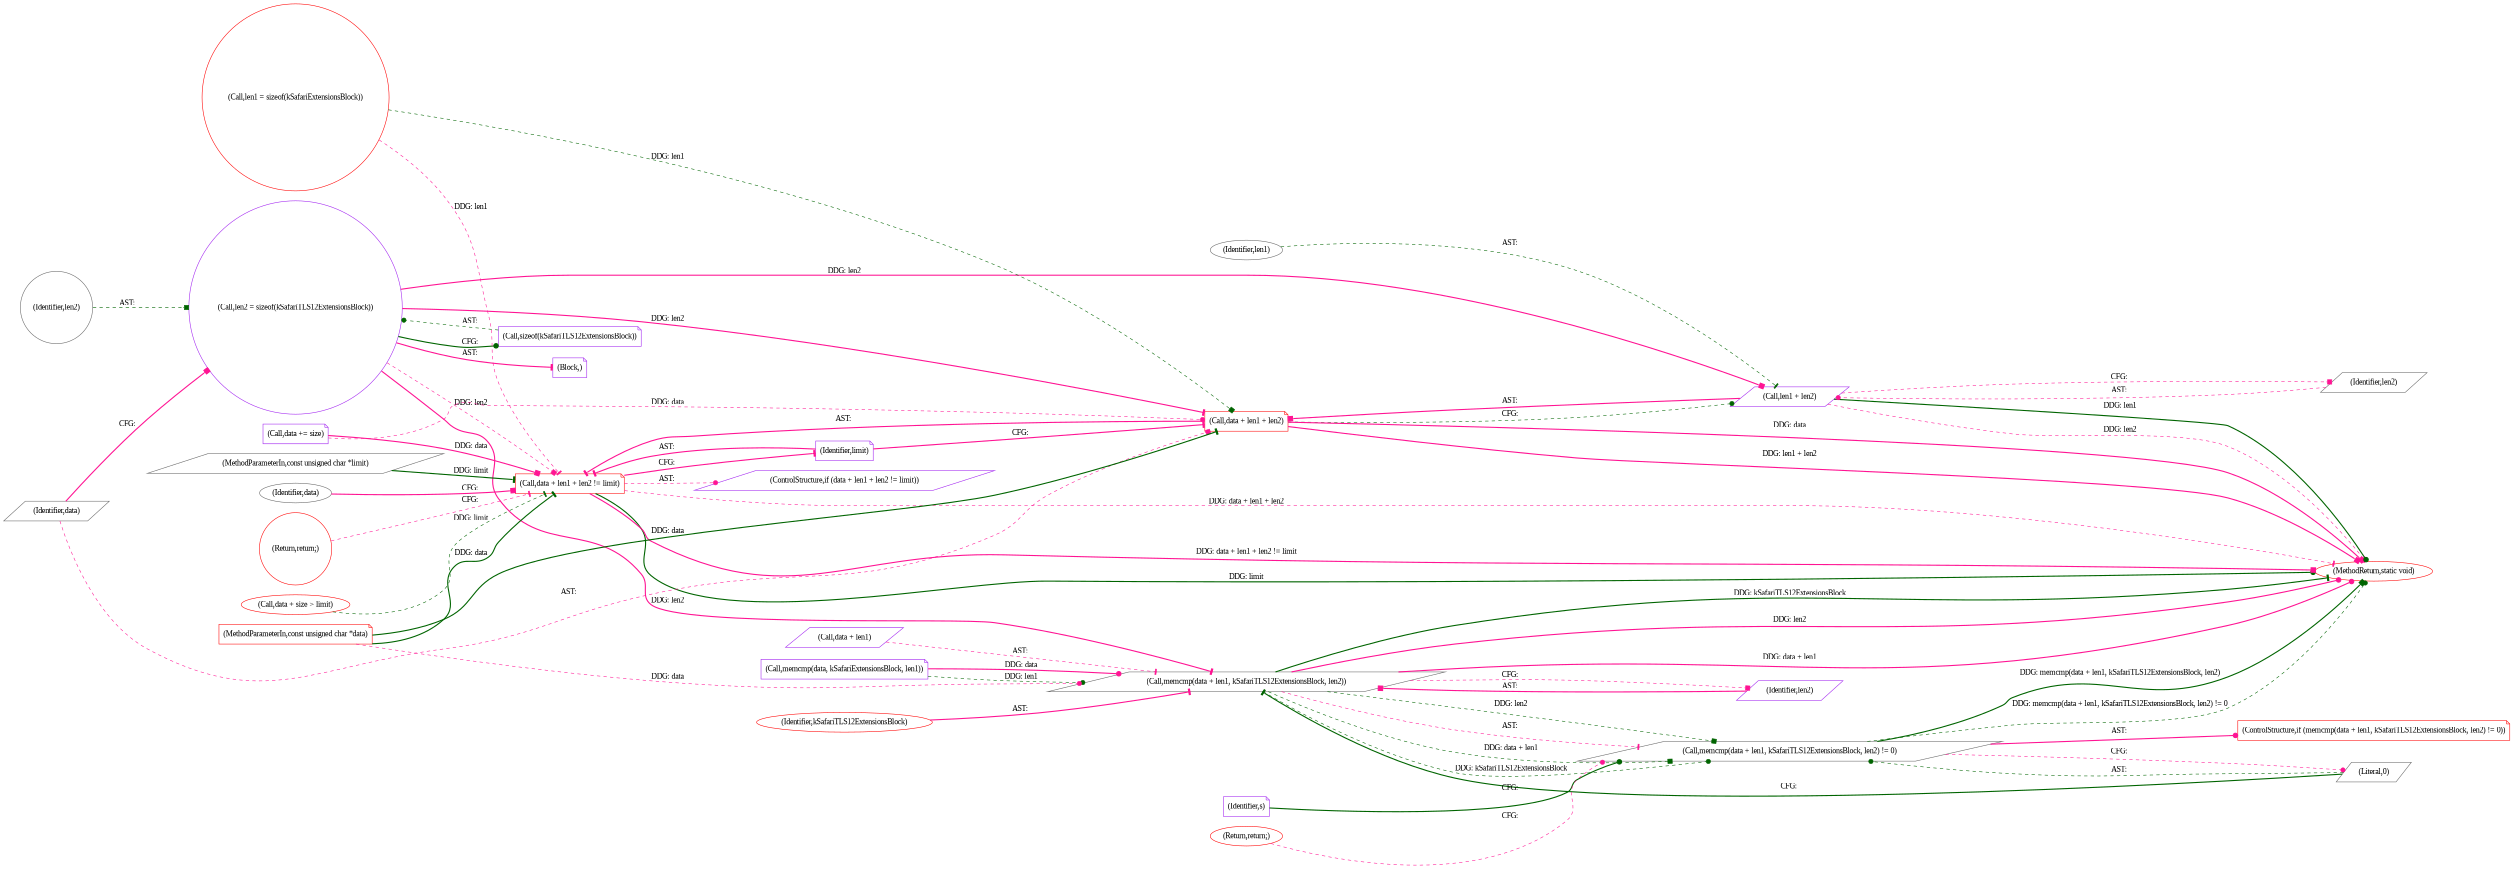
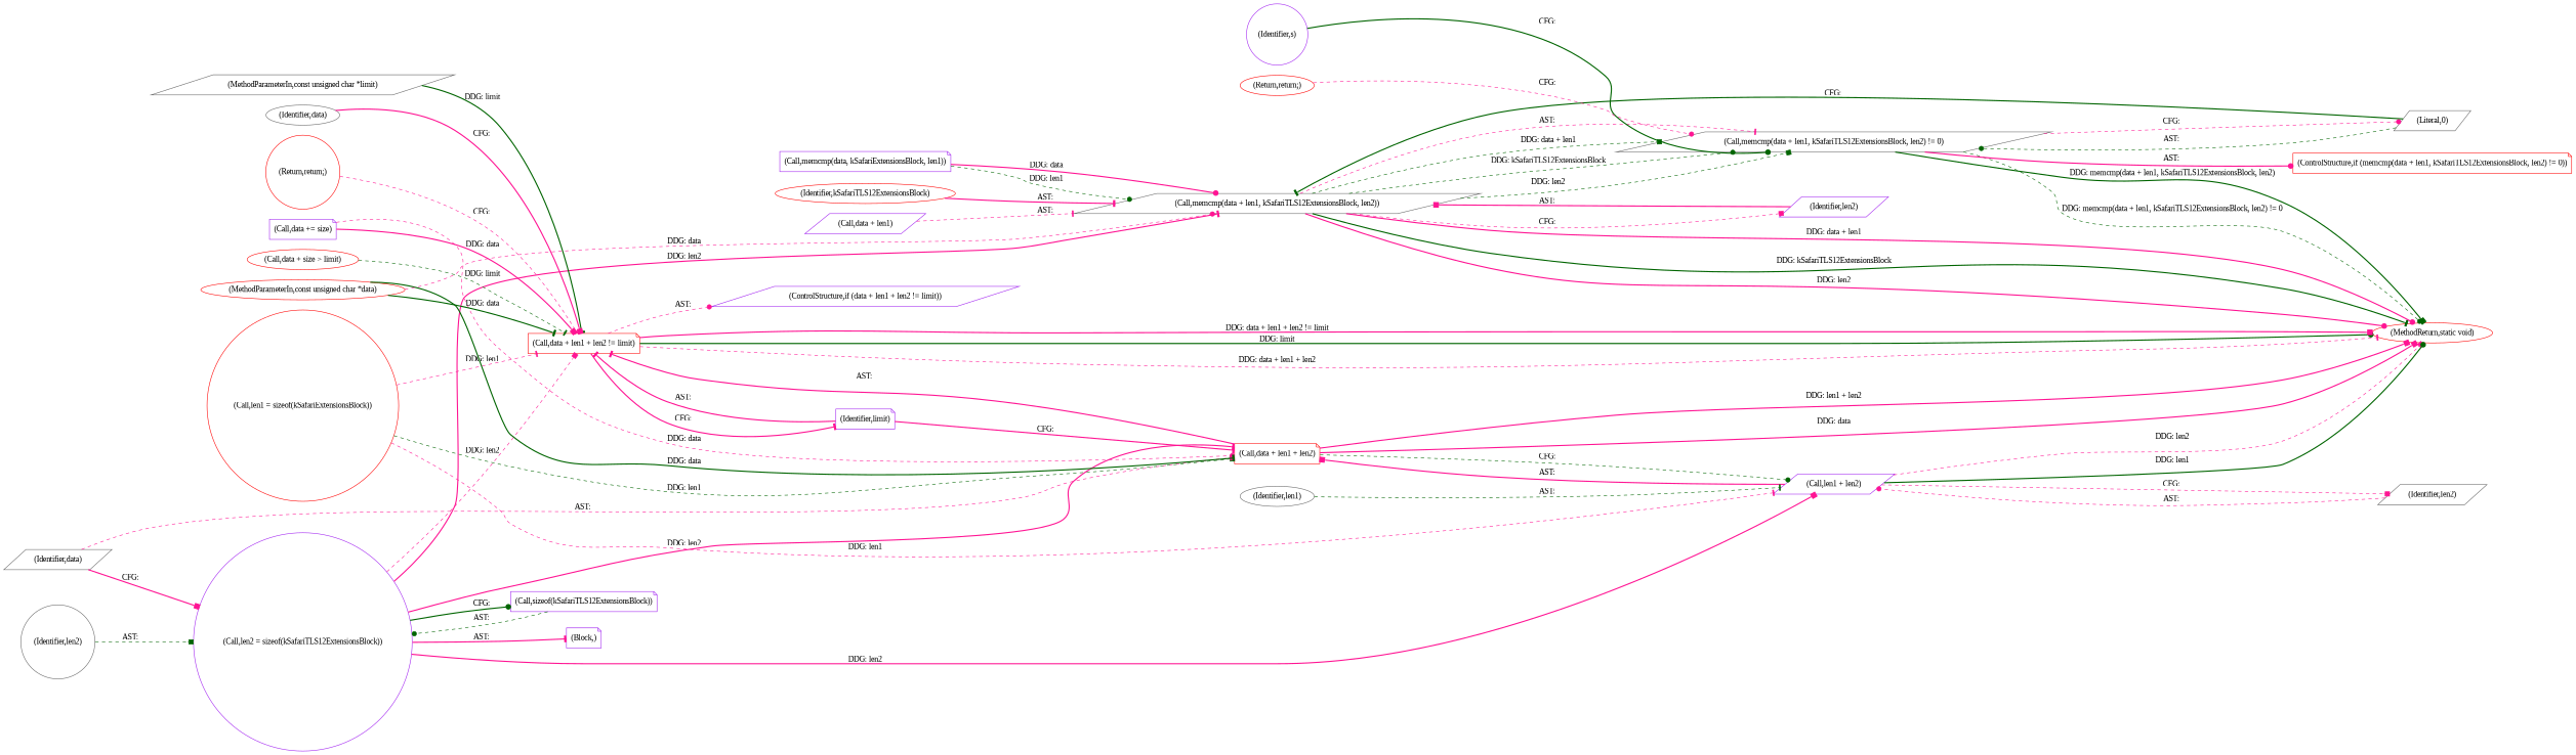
  digraph {
    fontname="Liberation Serif"
    rankdir=LR
    node [color=purple fontname="Liberation Serif" shape=parallelogram]
    edge [arrowhead=tee color=deeppink fontname="Liberation Serif" style=bold]
    n1 [label="(Call,len2 = sizeof(kSafariTLS12ExtensionsBlock))" shape=circle]
    n2 [color=red label="(Call,data + len1 + len2 != limit)" shape=note]
    n3 [color=red label="(Call,data + len1 + len2)" shape=note]
    n4 [label="(Call,len1 + len2)"]
    n5 [color=gray40 label="(Call,memcmp(data + len1, kSafariTLS12ExtensionsBlock, len2))"]
    n6 [label="(Call,sizeof(kSafariTLS12ExtensionsBlock))" shape=note]
    n7 [label="(Block,)" shape=note]
    n8 [label="(Identifier,limit)" shape=note]
    n9 [color=red label="(MethodReturn,static void)" shape=ellipse]
    n10 [label="(ControlStructure,if (data + len1 + len2 != limit))"]
    n11 [color=gray40 label="(Identifier,len2)"]
    n12 [color=gray40 label="(Call,memcmp(data + len1, kSafariTLS12ExtensionsBlock, len2) != 0)"]
    n13 [label="(Identifier,len2)"]
    n14 [color=gray40 label="(Literal,0)"]
    n15 [color=red label="(ControlStructure,if (memcmp(data + len1, kSafariTLS12ExtensionsBlock, len2) != 0))" shape=note]
    n16 [color=red label="(Call,data + size > limit)" shape=ellipse]
    n17 [color=red label="(Identifier,kSafariTLS12ExtensionsBlock)" shape=ellipse]
    n18 [label="(Call,data += size)" shape=note]
    n19 [color=red label="(Call,len1 = sizeof(kSafariExtensionsBlock))" shape=circle]
    n20 [color=gray40 label="(Identifier,data)"]
    n21 [label="(Call,data + len1)"]
    n22 [color=gray40 label="(MethodParameterIn,const unsigned char *limit)"]
    n23 [label="(Call,memcmp(data, kSafariExtensionsBlock, len1))" shape=note]
    n24 [color=gray40 label="(Identifier,len1)" shape=ellipse]
-   n25 [label="(Identifier,s)" shape=note]
-   n26 [color=red label="(MethodParameterIn,const unsigned char *data)" shape=note]
+   n25 [label="(Identifier,s)" shape=circle]
+   n26 [color=red label="(MethodParameterIn,const unsigned char *data)" shape=ellipse]
    n27 [color=red label="(Return,return;)" shape=ellipse]
    n28 [color=gray40 label="(Identifier,data)" shape=ellipse]
    n29 [color=gray40 label="(Identifier,len2)" shape=circle]
    n30 [color=red label="(Return,return;)" shape=circle]
    n1 -> n2 [arrowhead=box label="DDG: len2" style=dashed]
    n1 -> n3 [label="DDG: len2"]
    n1 -> n4 [arrowhead=box label="DDG: len2"]
    n1 -> n5 [label="DDG: len2"]
    n1 -> n6 [arrowhead=dot color=darkgreen label="CFG: "]
    n1 -> n7 [label="AST: "]
    n2 -> n8 [label="CFG: "]
    n2 -> n9 [arrowhead=dot color=darkgreen label="DDG: limit"]
    n2 -> n9 [label="DDG: data + len1 + len2" style=dashed]
    n2 -> n9 [arrowhead=box label="DDG: data + len1 + len2 != limit"]
    n2 -> n10 [arrowhead=dot label="AST: " style=dashed]
    n3 -> n2 [label="AST: "]
    n3 -> n4 [arrowhead=dot color=darkgreen label="CFG: " style=dashed]
    n3 -> n9 [arrowhead=box label="DDG: data"]
    n3 -> n9 [arrowhead=box label="DDG: len1 + len2"]
    n4 -> n3 [arrowhead=box label="AST: "]
    n4 -> n9 [arrowhead=box label="DDG: len2" style=dashed]
    n4 -> n9 [arrowhead=dot color=darkgreen label="DDG: len1"]
    n4 -> n11 [arrowhead=box label="CFG: " style=dashed]
    n5 -> n9 [color=darkgreen label="DDG: kSafariTLS12ExtensionsBlock"]
    n5 -> n9 [arrowhead=dot label="DDG: len2"]
    n5 -> n9 [arrowhead=dot label="DDG: data + len1"]
    n5 -> n12 [label="AST: " style=dashed]
    n5 -> n12 [arrowhead=box color=darkgreen label="DDG: data + len1" style=dashed]
    n5 -> n12 [arrowhead=dot color=darkgreen label="DDG: kSafariTLS12ExtensionsBlock" style=dashed]
    n5 -> n12 [arrowhead=box color=darkgreen label="DDG: len2" style=dashed]
    n5 -> n13 [arrowhead=box label="CFG: " style=dashed]
    n6 -> n1 [arrowhead=dot color=darkgreen label="AST: " style=dashed]
    n8 -> n2 [label="AST: "]
    n8 -> n3 [label="CFG: "]
    n11 -> n4 [arrowhead=dot label="AST: " style=dashed]
    n12 -> n9 [arrowhead=box color=darkgreen label="DDG: memcmp(data + len1, kSafariTLS12ExtensionsBlock, len2)"]
    n12 -> n9 [arrowhead=dot color=darkgreen label="DDG: memcmp(data + len1, kSafariTLS12ExtensionsBlock, len2) != 0" style=dashed]
    n12 -> n14 [arrowhead=dot label="CFG: " style=dashed]
    n12 -> n15 [arrowhead=dot label="AST: "]
    n13 -> n5 [arrowhead=box label="AST: "]
    n14 -> n5 [color=darkgreen label="CFG: "]
    n14 -> n12 [arrowhead=dot color=darkgreen label="AST: " style=dashed]
    n16 -> n2 [color=darkgreen label="DDG: limit" style=dashed]
    n17 -> n5 [label="AST: "]
    n18 -> n2 [arrowhead=box label="DDG: data"]
    n18 -> n3 [arrowhead=dot label="DDG: data" style=dashed]
    n19 -> n2 [label="DDG: len1" style=dashed]
    n19 -> n3 [arrowhead=box color=darkgreen label="DDG: len1" style=dashed]
+   n19 -> n4 [label="DDG: len1" style=dashed]
    n20 -> n1 [arrowhead=box label="CFG: "]
    n20 -> n3 [arrowhead=box label="AST: " style=dashed]
    n21 -> n5 [label="AST: " style=dashed]
    n22 -> n2 [color=darkgreen label="DDG: limit"]
    n23 -> n5 [arrowhead=dot label="DDG: data"]
    n23 -> n5 [arrowhead=dot color=darkgreen label="DDG: len1" style=dashed]
    n24 -> n4 [color=darkgreen label="AST: " style=dashed]
    n25 -> n12 [arrowhead=dot color=darkgreen label="CFG: "]
    n26 -> n2 [color=darkgreen label="DDG: data"]
    n26 -> n3 [color=darkgreen label="DDG: data"]
    n26 -> n5 [arrowhead=dot label="DDG: data" style=dashed]
    n27 -> n12 [arrowhead=dot label="CFG: " style=dashed]
    n28 -> n2 [arrowhead=box label="CFG: "]
    n29 -> n1 [arrowhead=box color=darkgreen label="AST: " style=dashed]
    n30 -> n2 [label="CFG: " style=dashed]
  }
